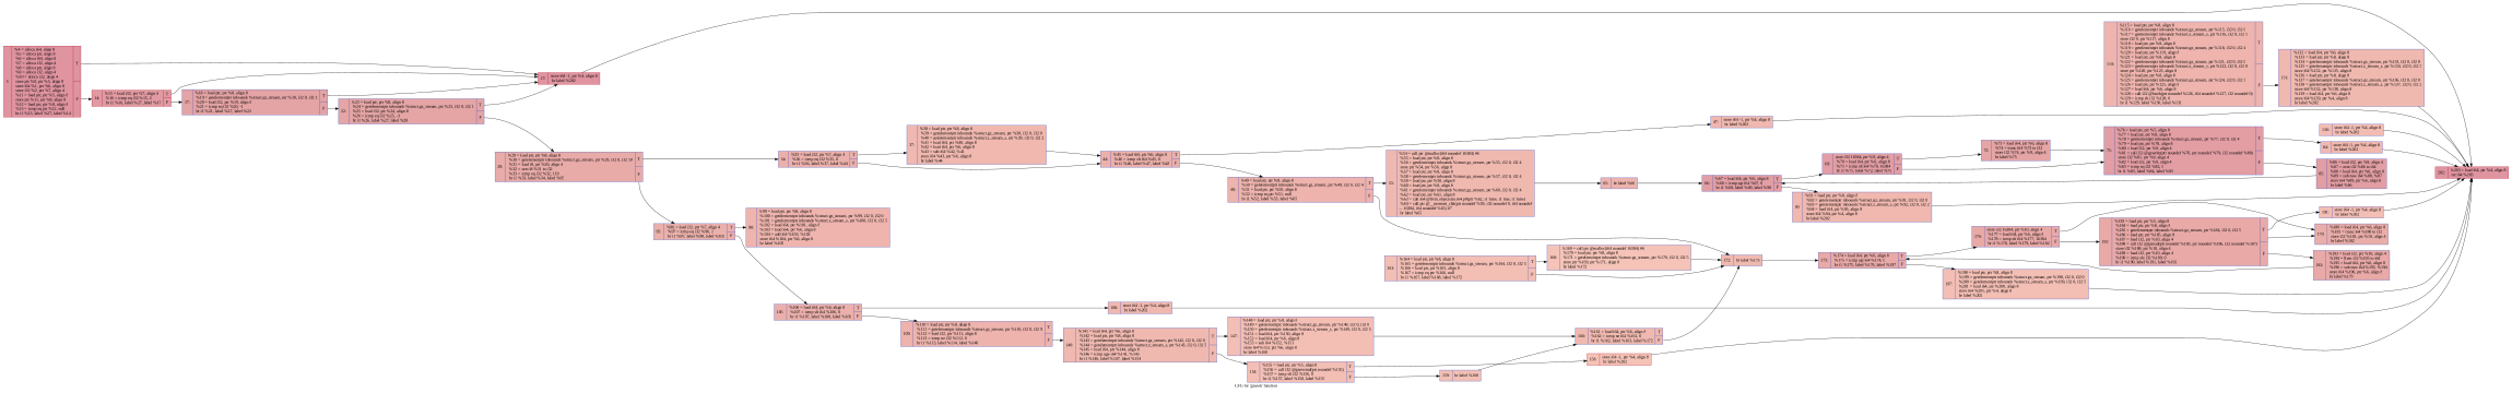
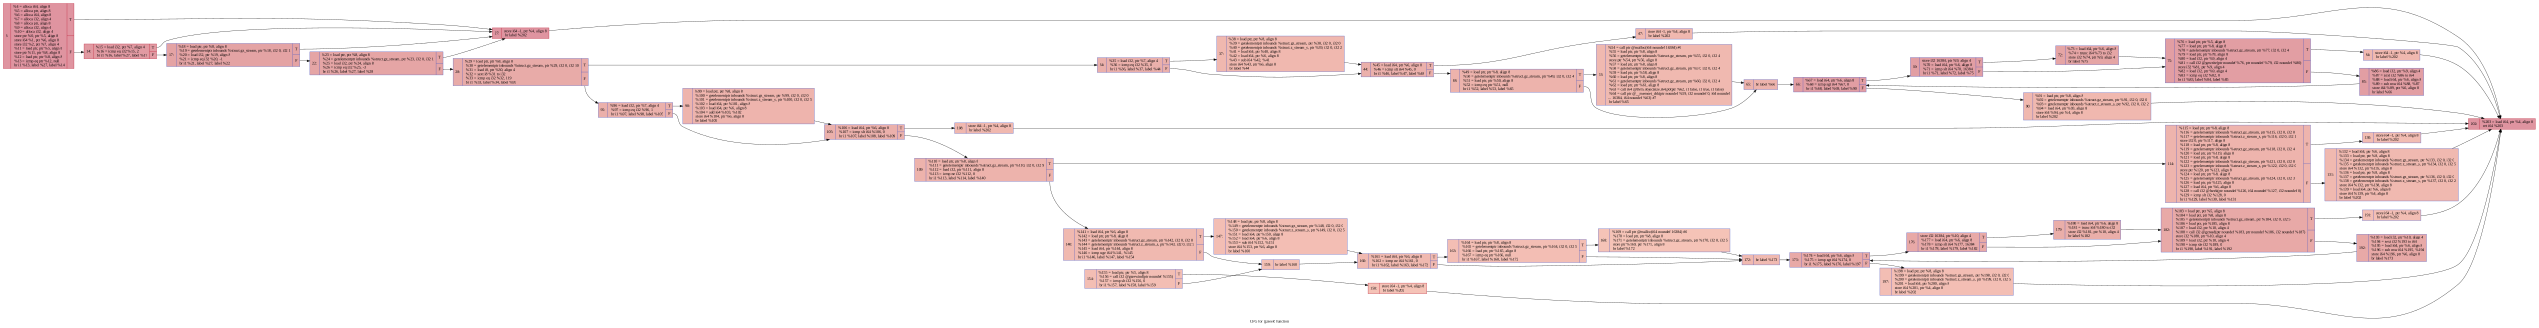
  digraph {
    fontname="Liberation Serif"
    label="CFG for 'gzseek' function"
    rankdir=LR
    node [color="#3d50c3ff" fillcolor="#dc5d4a70" fontname="Liberation Serif" shape=record style=filled]
    edge [fontname="Liberation Serif"]
    n1 [color="#b70d28ff" fillcolor="#b70d2870" label="{3:\l|  %4 = alloca i64, align 8\l  %5 = alloca ptr, align 8\l  %6 = alloca i64, align 8\l  %7 = alloca i32, align 4\l  %8 = alloca ptr, align 8\l  %9 = alloca i32, align 4\l  %10 = alloca i32, align 4\l  store ptr %0, ptr %5, align 8\l  store i64 %1, ptr %6, align 8\l  store i32 %2, ptr %7, align 4\l  %11 = load ptr, ptr %5, align 8\l  store ptr %11, ptr %8, align 8\l  %12 = load ptr, ptr %8, align 8\l  %13 = icmp eq ptr %12, null\l  br i1 %13, label %27, label %14\l|{<s0>T|<s1>F}}"]
    n2 [color="#b70d28ff" fillcolor="#b70d2870" label="{27:\l|  store i64 -1, ptr %4, align 8\l  br label %202\l}"]
    n3 [color="#b70d28ff" fillcolor="#bb1b2c70" label="{14:\l|  %15 = load i32, ptr %7, align 4\l  %16 = icmp eq i32 %15, 2\l  br i1 %16, label %27, label %17\l|{<s0>T|<s1>F}}"]
    n4 [color="#b70d28ff" fillcolor="#b70d2870" label="{202:\l|  %203 = load i64, ptr %4, align 8\l  ret i64 %203\l}"]
    n5 [fillcolor="#c32e3170" label="{17:\l|  %18 = load ptr, ptr %8, align 8\l  %19 = getelementptr inbounds %struct.gz_stream, ptr %18, i32 0, i32 1\l  %20 = load i32, ptr %19, align 8\l  %21 = icmp eq i32 %20, -1\l  br i1 %21, label %27, label %22\l|{<s0>T|<s1>F}}"]
    n6 [fillcolor="#c5333470" label="{22:\l|  %23 = load ptr, ptr %8, align 8\l  %24 = getelementptr inbounds %struct.gz_stream, ptr %23, i32 0, i32 1\l  %25 = load i32, ptr %24, align 8\l  %26 = icmp eq i32 %25, -3\l  br i1 %26, label %27, label %28\l|{<s0>T|<s1>F}}"]
    n7 [fillcolor="#cc403a70" label="{28:\l|  %29 = load ptr, ptr %8, align 8\l  %30 = getelementptr inbounds %struct.gz_stream, ptr %29, i32 0, i32 10\l  %31 = load i8, ptr %30, align 4\l  %32 = sext i8 %31 to i32\l  %33 = icmp eq i32 %32, 119\l  br i1 %33, label %34, label %95\l|{<s0>T|<s1>F}}"]
    n8 [fillcolor="#d24b4070" label="{34:\l|  %35 = load i32, ptr %7, align 4\l  %36 = icmp eq i32 %35, 0\l  br i1 %36, label %37, label %44\l|{<s0>T|<s1>F}}"]
    n9 [fillcolor="#d24b4070" label="{95:\l|  %96 = load i32, ptr %7, align 4\l  %97 = icmp eq i32 %96, 1\l  br i1 %97, label %98, label %105\l|{<s0>T|<s1>F}}"]
    n10 [label="{37:\l|  %38 = load ptr, ptr %8, align 8\l  %39 = getelementptr inbounds %struct.gz_stream, ptr %38, i32 0, i32 0\l  %40 = getelementptr inbounds %struct.z_stream_s, ptr %39, i32 0, i32 2\l  %41 = load i64, ptr %40, align 8\l  %42 = load i64, ptr %6, align 8\l  %43 = sub i64 %42, %41\l  store i64 %43, ptr %6, align 8\l  br label %44\l}"]
    n11 [fillcolor="#d24b4070" label="{44:\l|  %45 = load i64, ptr %6, align 8\l  %46 = icmp slt i64 %45, 0\l  br i1 %46, label %47, label %48\l|{<s0>T|<s1>F}}"]
    n12 [fillcolor="#d8564670" label="{98:\l|  %99 = load ptr, ptr %8, align 8\l  %100 = getelementptr inbounds %struct.gz_stream, ptr %99, i32 0, i32 0\l  %101 = getelementptr inbounds %struct.z_stream_s, ptr %100, i32 0, i32 5\l  %102 = load i64, ptr %101, align 8\l  %103 = load i64, ptr %6, align 8\l  %104 = add i64 %103, %102\l  store i64 %104, ptr %6, align 8\l  br label %105\l}"]
    n13 [fillcolor="#d24b4070" label="{105:\l|  %106 = load i64, ptr %6, align 8\l  %107 = icmp slt i64 %106, 0\l  br i1 %107, label %108, label %109\l|{<s0>T|<s1>F}}"]
    n14 [label="{47:\l|  store i64 -1, ptr %4, align 8\l  br label %202\l}"]
    n15 [fillcolor="#d6524470" label="{48:\l|  %49 = load ptr, ptr %8, align 8\l  %50 = getelementptr inbounds %struct.gz_stream, ptr %49, i32 0, i32 4\l  %51 = load ptr, ptr %50, align 8\l  %52 = icmp eq ptr %51, null\l  br i1 %52, label %53, label %65\l|{<s0>T|<s1>F}}"]
    n16 [label="{108:\l|  store i64 -1, ptr %4, align 8\l  br label %202\l}"]
    n17 [fillcolor="#d6524470" label="{109:\l|  %110 = load ptr, ptr %8, align 8\l  %111 = getelementptr inbounds %struct.gz_stream, ptr %110, i32 0, i32 9\l  %112 = load i32, ptr %111, align 8\l  %113 = icmp ne i32 %112, 0\l  br i1 %113, label %114, label %140\l|{<s0>T|<s1>F}}"]
    n18 [fillcolor="#de614d70" label="{53:\l|  %54 = call ptr @malloc(i64 noundef 16384) #6\l  %55 = load ptr, ptr %8, align 8\l  %56 = getelementptr inbounds %struct.gz_stream, ptr %55, i32 0, i32 4\l  store ptr %54, ptr %56, align 8\l  %57 = load ptr, ptr %8, align 8\l  %58 = getelementptr inbounds %struct.gz_stream, ptr %57, i32 0, i32 4\l  %59 = load ptr, ptr %58, align 8\l  %60 = load ptr, ptr %8, align 8\l  %61 = getelementptr inbounds %struct.gz_stream, ptr %60, i32 0, i32 4\l  %62 = load ptr, ptr %61, align 8\l  %63 = call i64 @llvm.objectsize.i64.p0(ptr %62, i1 false, i1 true, i1 false)\l  %64 = call ptr @__memset_chk(ptr noundef %59, i32 noundef 0, i64 noundef\l... 16384, i64 noundef %63) #7\l  br label %65\l}"]
    n19 [fillcolor="#d6524470" label="{65:\l|  br label %66\l}"]
    n20 [fillcolor="#be242e70" label="{66:\l|  %67 = load i64, ptr %6, align 8\l  %68 = icmp sgt i64 %67, 0\l  br i1 %68, label %69, label %90\l|{<s0>T|<s1>F}}"]
    n21 [fillcolor="#be242e70" label="{69:\l|  store i32 16384, ptr %9, align 4\l  %70 = load i64, ptr %6, align 8\l  %71 = icmp slt i64 %70, 16384\l  br i1 %71, label %72, label %75\l|{<s0>T|<s1>F}}"]
    n22 [label="{90:\l|  %91 = load ptr, ptr %8, align 8\l  %92 = getelementptr inbounds %struct.gz_stream, ptr %91, i32 0, i32 0\l  %93 = getelementptr inbounds %struct.z_stream_s, ptr %92, i32 0, i32 2\l  %94 = load i64, ptr %93, align 8\l  store i64 %94, ptr %4, align 8\l  br label %202\l}"]
    n23 [fillcolor="#c5333470" label="{72:\l|  %73 = load i64, ptr %6, align 8\l  %74 = trunc i64 %73 to i32\l  store i32 %74, ptr %9, align 4\l  br label %75\l}"]
    n24 [fillcolor="#be242e70" label="{75:\l|  %76 = load ptr, ptr %5, align 8\l  %77 = load ptr, ptr %8, align 8\l  %78 = getelementptr inbounds %struct.gz_stream, ptr %77, i32 0, i32 4\l  %79 = load ptr, ptr %78, align 8\l  %80 = load i32, ptr %9, align 4\l  %81 = call i32 @gzwrite(ptr noundef %76, ptr noundef %79, i32 noundef %80)\l  store i32 %81, ptr %9, align 4\l  %82 = load i32, ptr %9, align 4\l  %83 = icmp eq i32 %82, 0\l  br i1 %83, label %84, label %85\l|{<s0>T|<s1>F}}"]
    n25 [label="{84:\l|  store i64 -1, ptr %4, align 8\l  br label %202\l}"]
    n26 [fillcolor="#be242e70" label="{85:\l|  %86 = load i32, ptr %9, align 4\l  %87 = zext i32 %86 to i64\l  %88 = load i64, ptr %6, align 8\l  %89 = sub nsw i64 %88, %87\l  store i64 %89, ptr %6, align 8\l  br label %66\l}"]
    n27 [fillcolor="#d8564670" label="{114:\l|  %115 = load ptr, ptr %8, align 8\l  %116 = getelementptr inbounds %struct.gz_stream, ptr %115, i32 0, i32 0\l  %117 = getelementptr inbounds %struct.z_stream_s, ptr %116, i32 0, i32 1\l  store i32 0, ptr %117, align 8\l  %118 = load ptr, ptr %8, align 8\l  %119 = getelementptr inbounds %struct.gz_stream, ptr %118, i32 0, i32 4\l  %120 = load ptr, ptr %119, align 8\l  %121 = load ptr, ptr %8, align 8\l  %122 = getelementptr inbounds %struct.gz_stream, ptr %121, i32 0, i32 0\l  %123 = getelementptr inbounds %struct.z_stream_s, ptr %122, i32 0, i32 0\l  store ptr %120, ptr %123, align 8\l  %124 = load ptr, ptr %8, align 8\l  %125 = getelementptr inbounds %struct.gz_stream, ptr %124, i32 0, i32 3\l  %126 = load ptr, ptr %125, align 8\l  %127 = load i64, ptr %6, align 8\l  %128 = call i32 @fseek(ptr noundef %126, i64 noundef %127, i32 noundef 0)\l  %129 = icmp slt i32 %128, 0\l  br i1 %129, label %130, label %131\l|{<s0>T|<s1>F}}"]
    n28 [fillcolor="#de614d70" label="{140:\l|  %141 = load i64, ptr %6, align 8\l  %142 = load ptr, ptr %8, align 8\l  %143 = getelementptr inbounds %struct.gz_stream, ptr %142, i32 0, i32 0\l  %144 = getelementptr inbounds %struct.z_stream_s, ptr %143, i32 0, i32 5\l  %145 = load i64, ptr %144, align 8\l  %146 = icmp uge i64 %141, %145\l  br i1 %146, label %147, label %154\l|{<s0>T|<s1>F}}"]
    n29 [fillcolor="#e1675170" label="{130:\l|  store i64 -1, ptr %4, align 8\l  br label %202\l}"]
    n30 [fillcolor="#de614d70" label="{131:\l|  %132 = load i64, ptr %6, align 8\l  %133 = load ptr, ptr %8, align 8\l  %134 = getelementptr inbounds %struct.gz_stream, ptr %133, i32 0, i32 0\l  %135 = getelementptr inbounds %struct.z_stream_s, ptr %134, i32 0, i32 5\l  store i64 %132, ptr %135, align 8\l  %136 = load ptr, ptr %8, align 8\l  %137 = getelementptr inbounds %struct.gz_stream, ptr %136, i32 0, i32 0\l  %138 = getelementptr inbounds %struct.z_stream_s, ptr %137, i32 0, i32 2\l  store i64 %132, ptr %138, align 8\l  %139 = load i64, ptr %6, align 8\l  store i64 %139, ptr %4, align 8\l  br label %202\l}"]
    n31 [fillcolor="#e36c5570" label="{147:\l|  %148 = load ptr, ptr %8, align 8\l  %149 = getelementptr inbounds %struct.gz_stream, ptr %148, i32 0, i32 0\l  %150 = getelementptr inbounds %struct.z_stream_s, ptr %149, i32 0, i32 5\l  %151 = load i64, ptr %150, align 8\l  %152 = load i64, ptr %6, align 8\l  %153 = sub i64 %152, %151\l  store i64 %153, ptr %6, align 8\l  br label %160\l}"]
    n32 [fillcolor="#e36c5570" label="{154:\l|  %155 = load ptr, ptr %5, align 8\l  %156 = call i32 @gzrewind(ptr noundef %155)\l  %157 = icmp slt i32 %156, 0\l  br i1 %157, label %158, label %159\l|{<s0>T|<s1>F}}"]
    n33 [fillcolor="#de614d70" label="{160:\l|  %161 = load i64, ptr %6, align 8\l  %162 = icmp ne i64 %161, 0\l  br i1 %162, label %163, label %172\l|{<s0>T|<s1>F}}"]
    n34 [color="#b70d28ff" fillcolor="#e8765c70" label="{158:\l|  store i64 -1, ptr %4, align 8\l  br label %202\l}"]
    n35 [fillcolor="#e5705870" label="{159:\l|  br label %160\l}"]
    n36 [fillcolor="#e36c5570" label="{163:\l|  %164 = load ptr, ptr %8, align 8\l  %165 = getelementptr inbounds %struct.gz_stream, ptr %164, i32 0, i32 5\l  %166 = load ptr, ptr %165, align 8\l  %167 = icmp eq ptr %166, null\l  br i1 %167, label %168, label %172\l|{<s0>T|<s1>F}}"]
    n37 [fillcolor="#de614d70" label="{172:\l|  br label %173\l}"]
    n38 [fillcolor="#e8765c70" label="{168:\l|  %169 = call ptr @malloc(i64 noundef 16384) #6\l  %170 = load ptr, ptr %8, align 8\l  %171 = getelementptr inbounds %struct.gz_stream, ptr %170, i32 0, i32 5\l  store ptr %169, ptr %171, align 8\l  br label %172\l}"]
    n39 [fillcolor="#ca3b3770" label="{173:\l|  %174 = load i64, ptr %6, align 8\l  %175 = icmp sgt i64 %174, 0\l  br i1 %175, label %176, label %197\l|{<s0>T|<s1>F}}"]
    n40 [fillcolor="#ca3b3770" label="{176:\l|  store i32 16384, ptr %10, align 4\l  %177 = load i64, ptr %6, align 8\l  %178 = icmp slt i64 %177, 16384\l  br i1 %178, label %179, label %182\l|{<s0>T|<s1>F}}"]
    n41 [fillcolor="#e36c5570" label="{197:\l|  %198 = load ptr, ptr %8, align 8\l  %199 = getelementptr inbounds %struct.gz_stream, ptr %198, i32 0, i32 0\l  %200 = getelementptr inbounds %struct.z_stream_s, ptr %199, i32 0, i32 5\l  %201 = load i64, ptr %200, align 8\l  store i64 %201, ptr %4, align 8\l  br label %202\l}"]
    n42 [fillcolor="#d0473d70" label="{179:\l|  %180 = load i64, ptr %6, align 8\l  %181 = trunc i64 %180 to i32\l  store i32 %181, ptr %10, align 4\l  br label %182\l}"]
    n43 [fillcolor="#ca3b3770" label="{182:\l|  %183 = load ptr, ptr %5, align 8\l  %184 = load ptr, ptr %8, align 8\l  %185 = getelementptr inbounds %struct.gz_stream, ptr %184, i32 0, i32 5\l  %186 = load ptr, ptr %185, align 8\l  %187 = load i32, ptr %10, align 4\l  %188 = call i32 @gzread(ptr noundef %183, ptr noundef %186, i32 noundef %187)\l  store i32 %188, ptr %10, align 4\l  %189 = load i32, ptr %10, align 4\l  %190 = icmp sle i32 %189, 0\l  br i1 %190, label %191, label %192\l|{<s0>T|<s1>F}}"]
    n44 [fillcolor="#e36c5570" label="{191:\l|  store i64 -1, ptr %4, align 8\l  br label %202\l}"]
-   n45 [fillcolor="#ca3b3770" label="{192:\l|  %193 = load i32, ptr %10, align 4\l  %194 = llvm i32 %193 to i64\l  %195 = load i64, ptr %6, align 8\l  %196 = sub nsw i64 %195, %194\l  store i64 %196, ptr %6, align 8\l  br label %173\l}"]
+   n45 [fillcolor="#ca3b3770" label="{192:\l|  %193 = load i32, ptr %10, align 4\l  %194 = sext i32 %193 to i64\l  %195 = load i64, ptr %6, align 8\l  %196 = sub nsw i64 %195, %194\l  store i64 %196, ptr %6, align 8\l  br label %173\l}"]
    n1 -> n2 [tailport=s0]
    n1 -> n3 [tailport=s1]
    n2 -> n4
    n3 -> n2 [tailport=s0]
    n3 -> n5 [tailport=s1]
    n5 -> n2 [tailport=s0]
    n5 -> n6 [tailport=s1]
    n6 -> n2 [tailport=s0]
    n6 -> n7 [tailport=s1]
    n7 -> n8 [tailport=s0]
    n7 -> n9 [tailport=s1]
    n8 -> n10 [tailport=s0]
    n8 -> n11 [tailport=s1]
    n9 -> n12 [tailport=s0]
    n9 -> n13 [tailport=s1]
    n10 -> n11
    n11 -> n14 [tailport=s0]
    n11 -> n15 [tailport=s1]
+   n12 -> n13
    n13 -> n16 [tailport=s0]
    n13 -> n17 [tailport=s1]
    n14 -> n4
    n15 -> n18 [tailport=s0]
-   n15 -> n37 [tailport=s1]
+   n15 -> n19 [tailport=s1]
    n16 -> n4
+   n17 -> n27 [tailport=s0]
    n17 -> n28 [tailport=s1]
    n18 -> n19
    n19 -> n20
    n20 -> n21 [tailport=s0]
    n20 -> n22 [tailport=s1]
    n21 -> n23 [tailport=s0]
    n21 -> n24 [tailport=s1]
    n22 -> n4
    n23 -> n24
    n24 -> n25 [tailport=s0]
    n24 -> n26 [tailport=s1]
    n25 -> n4
    n26 -> n20
+   n27 -> n29 [tailport=s0]
    n27 -> n30 [tailport=s1]
    n28 -> n31 [tailport=s0]
-   n28 -> n32 [tailport=s1]
+   n28 -> n35 [tailport=s1]
    n29 -> n4
    n30 -> n4
    n31 -> n33
    n32 -> n34 [tailport=s0]
    n32 -> n35 [tailport=s1]
+   n33 -> n36 [tailport=s0]
    n33 -> n37 [tailport=s1]
    n34 -> n4
    n35 -> n33
    n36 -> n37 [tailport=s1]
    n36 -> n38 [tailport=s0]
    n37 -> n39
    n38 -> n37
    n39 -> n40 [tailport=s0]
    n39 -> n41 [tailport=s1]
    n40 -> n42 [tailport=s0]
    n40 -> n43 [tailport=s1]
    n41 -> n4
-   n43 -> n42
+   n42 -> n43
    n43 -> n44 [tailport=s0]
    n43 -> n45 [tailport=s1]
    n44 -> n4
    n45 -> n39
  }
